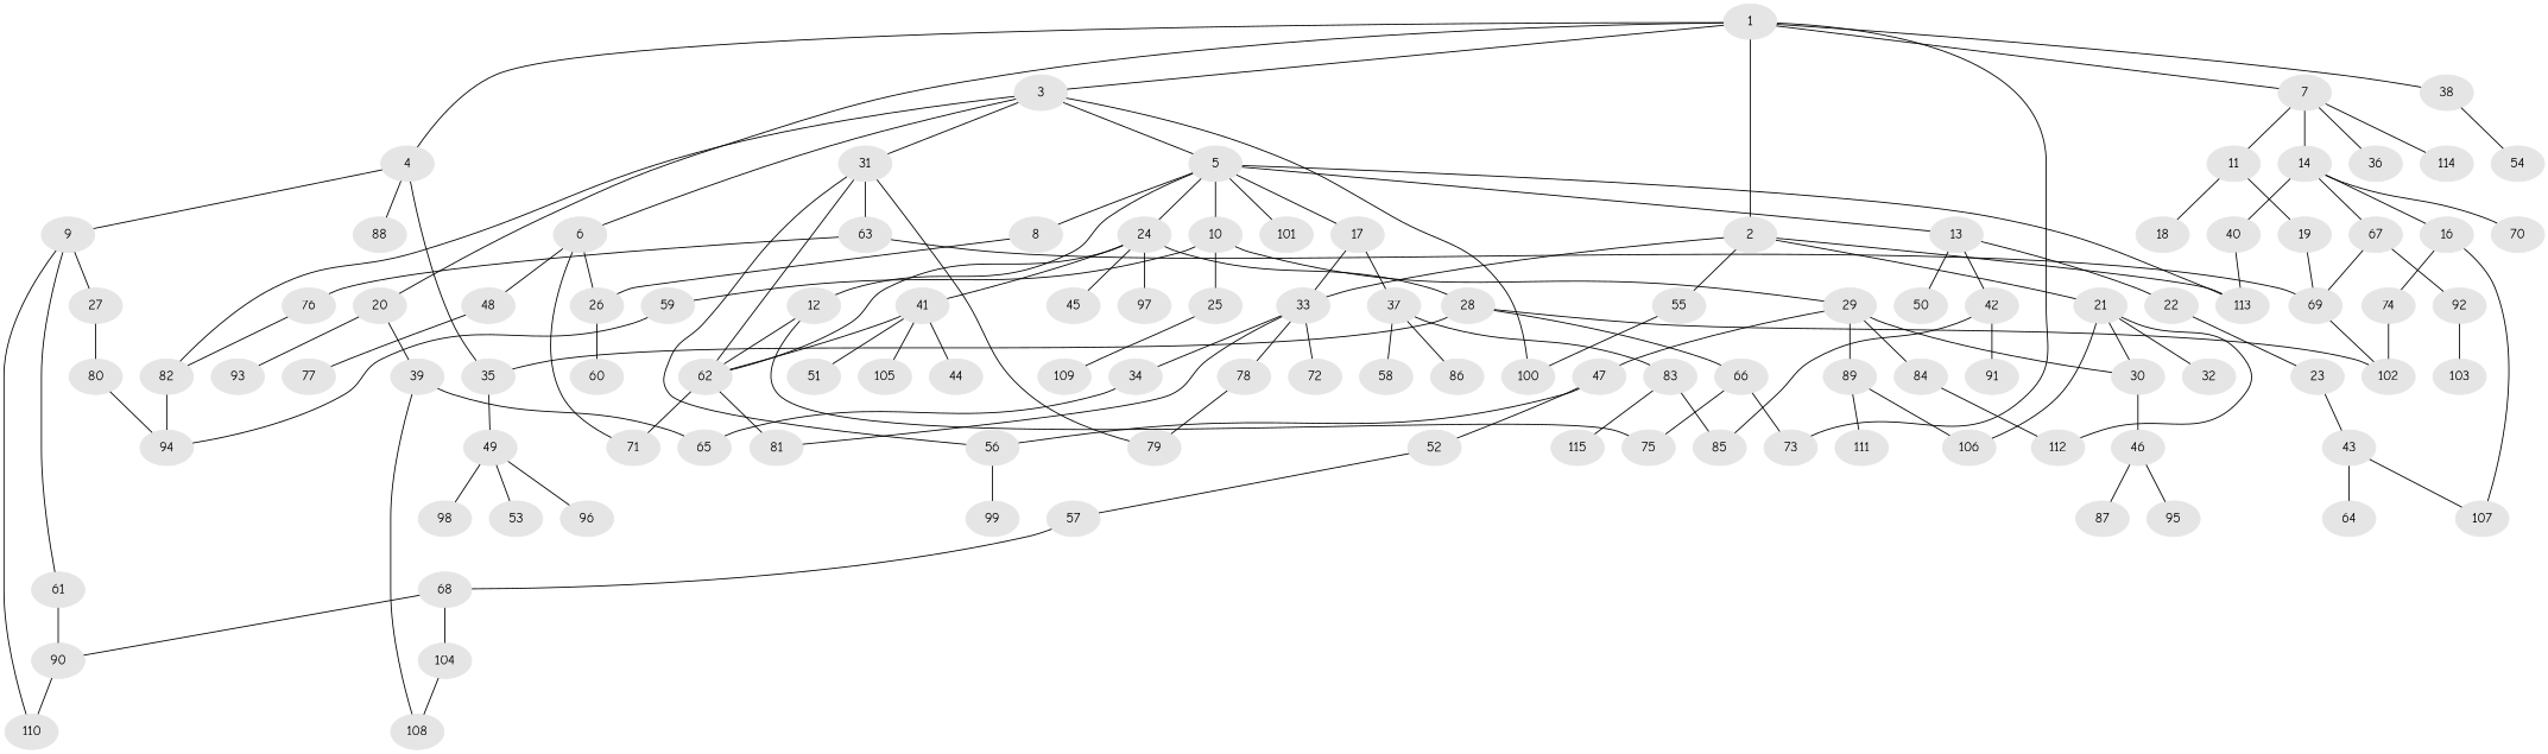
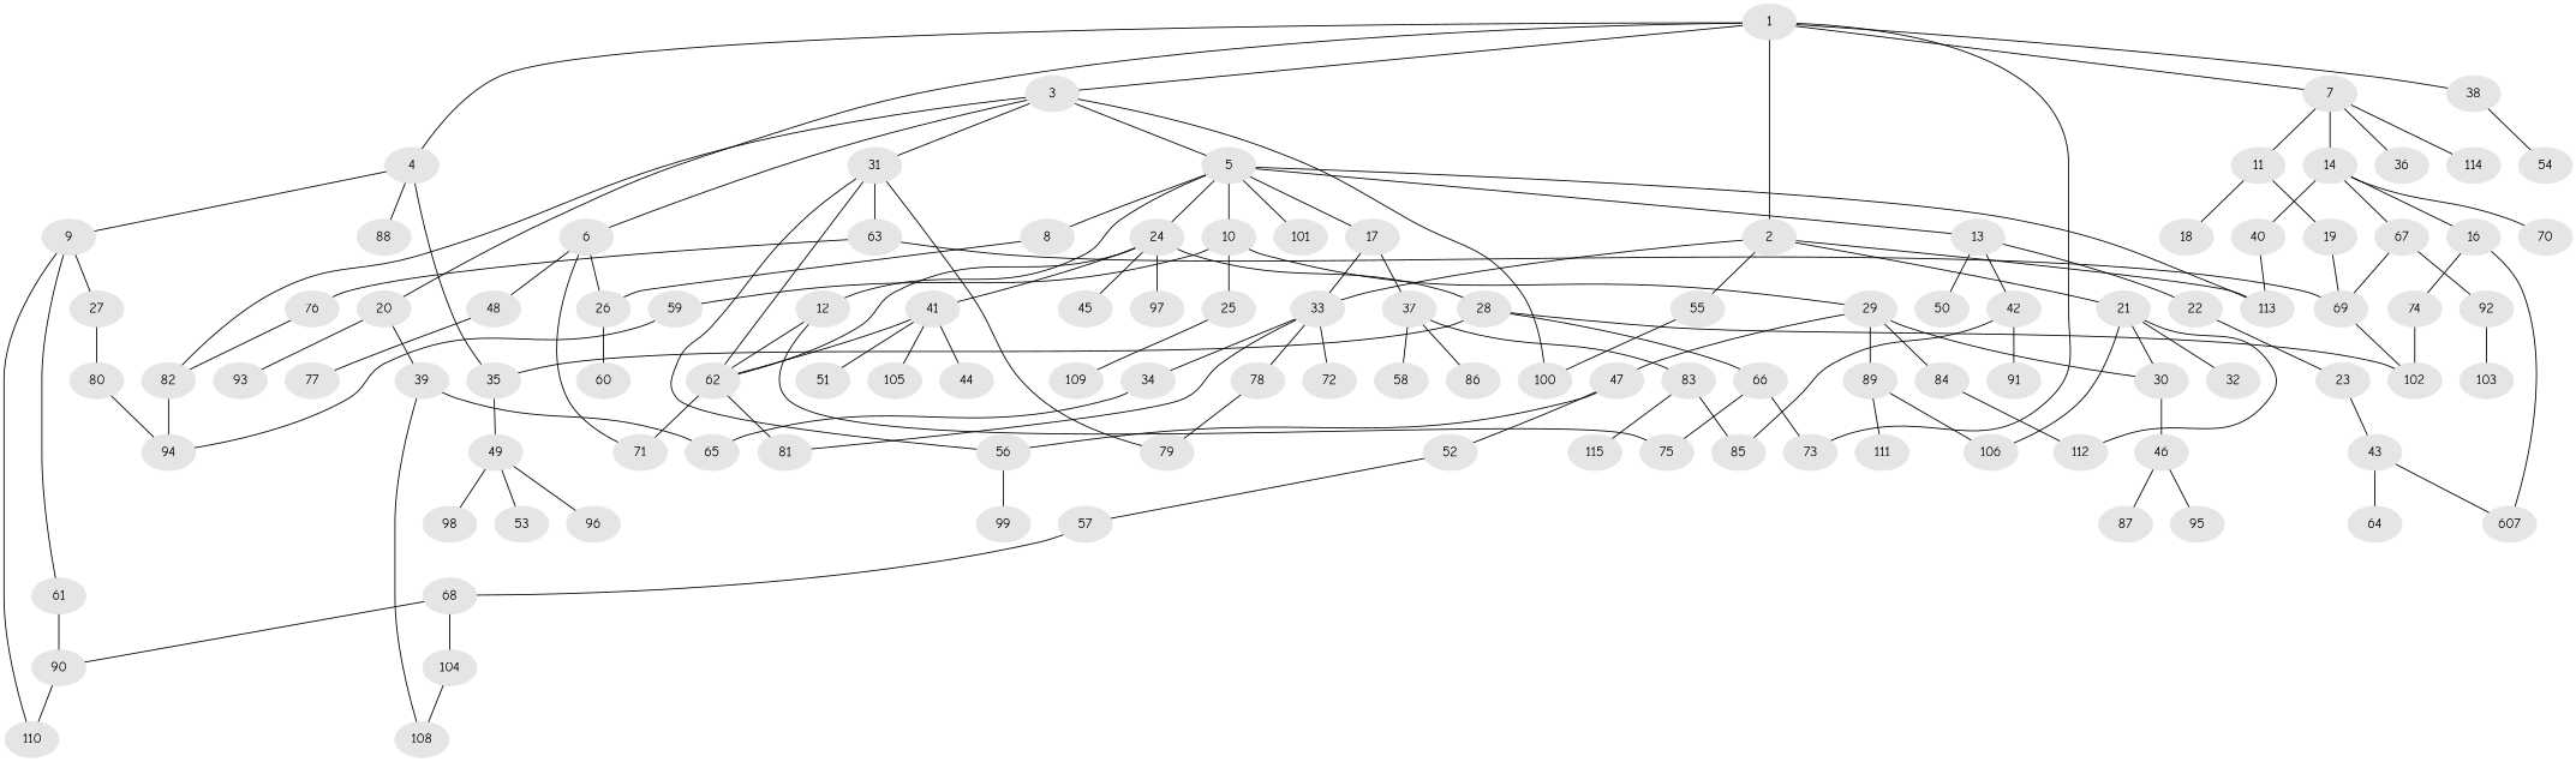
  graph {
    fontname="Comic Neue"
    node [color=gray90 fontname="Comic Neue" style=filled]
    edge [fontname="Comic Neue"]
    1
    2
    3
    4
    7
    20
    38
    73
    21
    33
    55
    113
    5
    6
    31
    82
    100
    9
    35
    88
    11
    14
    36
    114
    39
    93
    54
    30
    32
    106
    112
    34
    72
    78
    81
    8
    10
    12
    13
    17
    24
    101
    26
    48
    71
    62
    56
    63
    79
    94
    27
    61
    110
    49
    25
    29
    59
    75
    22
    42
    50
    37
    28
    41
    45
    97
    60
    77
    18
    19
    16
    40
    67
    70
    80
    90
    109
    47
    84
    89
    69
    23
    85
    91
    74
-   107
+   107 [label=607]
    92
    102
    58
    83
    86
    65
    108
    46
    43
    64
    66
    44
    51
    105
    52
    111
    87
    95
    99
    76
    53
    96
    98
    115
    57
    68
    104
    103
    1 -- 2
    1 -- 3
    1 -- 4
    1 -- 7
    1 -- 20
    1 -- 38
    1 -- 73
    2 -- 21
    2 -- 33
    2 -- 55
    2 -- 113
    3 -- 5
    3 -- 6
    3 -- 31
    3 -- 82
    3 -- 100
    4 -- 9
    4 -- 35
    4 -- 88
    7 -- 11
    7 -- 14
    7 -- 36
    7 -- 114
    20 -- 39
    20 -- 93
    38 -- 54
    21 -- 30
    21 -- 32
    21 -- 106
    21 -- 112
    33 -- 34
    33 -- 72
    33 -- 78
    33 -- 81
    55 -- 100
    5 -- 113
    5 -- 8
    5 -- 10
    5 -- 12
    5 -- 13
    5 -- 17
    5 -- 24
    5 -- 101
    6 -- 26
    6 -- 48
    6 -- 71
    31 -- 62
    31 -- 56
    31 -- 63
    31 -- 79
    82 -- 94
    9 -- 27
    9 -- 61
    9 -- 110
    35 -- 49
    11 -- 18
    11 -- 19
    14 -- 16
    14 -- 40
    14 -- 67
    14 -- 70
    39 -- 65
    39 -- 108
    30 -- 46
    34 -- 65
    78 -- 79
    8 -- 26
    10 -- 25
    10 -- 29
    10 -- 59
    12 -- 62
    12 -- 75
    13 -- 22
    13 -- 42
    13 -- 50
    17 -- 33
    17 -- 37
    24 -- 62
    24 -- 28
    24 -- 41
    24 -- 45
    24 -- 97
    26 -- 60
    48 -- 77
    62 -- 81
    62 -- 71
    56 -- 99
    63 -- 69
    63 -- 76
    27 -- 80
    61 -- 90
    49 -- 53
    49 -- 96
    49 -- 98
    25 -- 109
    29 -- 30
    29 -- 47
    29 -- 84
    29 -- 89
    59 -- 94
    22 -- 23
    42 -- 85
    42 -- 91
    37 -- 58
    37 -- 83
    37 -- 86
    28 -- 35
    28 -- 102
    28 -- 66
    41 -- 62
    41 -- 44
    41 -- 51
    41 -- 105
    19 -- 69
    16 -- 74
    16 -- 107
    40 -- 113
    67 -- 69
    67 -- 92
    80 -- 94
    90 -- 110
    47 -- 56
    47 -- 52
    84 -- 112
    89 -- 106
    89 -- 111
    69 -- 102
    23 -- 43
    74 -- 102
    92 -- 103
    83 -- 85
    83 -- 115
    46 -- 87
    46 -- 95
    43 -- 107
    43 -- 64
    66 -- 73
    66 -- 75
    52 -- 57
    76 -- 82
    57 -- 68
    68 -- 90
    68 -- 104
    104 -- 108
  }
